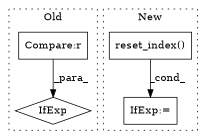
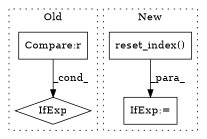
  digraph {
    node [shape=box]
    n1 [a=51 l="4,6" label=IfExp s="4075,4112" shape=diamond]
    n2 [a=40 l=33 label="Compare:r" s=4079]
    n3 [a=75 l=79 label="reset_index()" s=3609]
    n4 [a=68 l=3 label="IfExp:=" s=3881]
    subgraph cluster_1 {
      label=Old
      style=dotted
      n1
      n2
    }
    subgraph cluster_2 {
      label=New
      style=dotted
      n3
      n4
    }
-   n2 -> n1 [label=_para_]
-   n3 -> n4 [label=_cond_]
+   n2 -> n1 [label=_cond_]
+   n3 -> n4 [label=_para_]
  }
